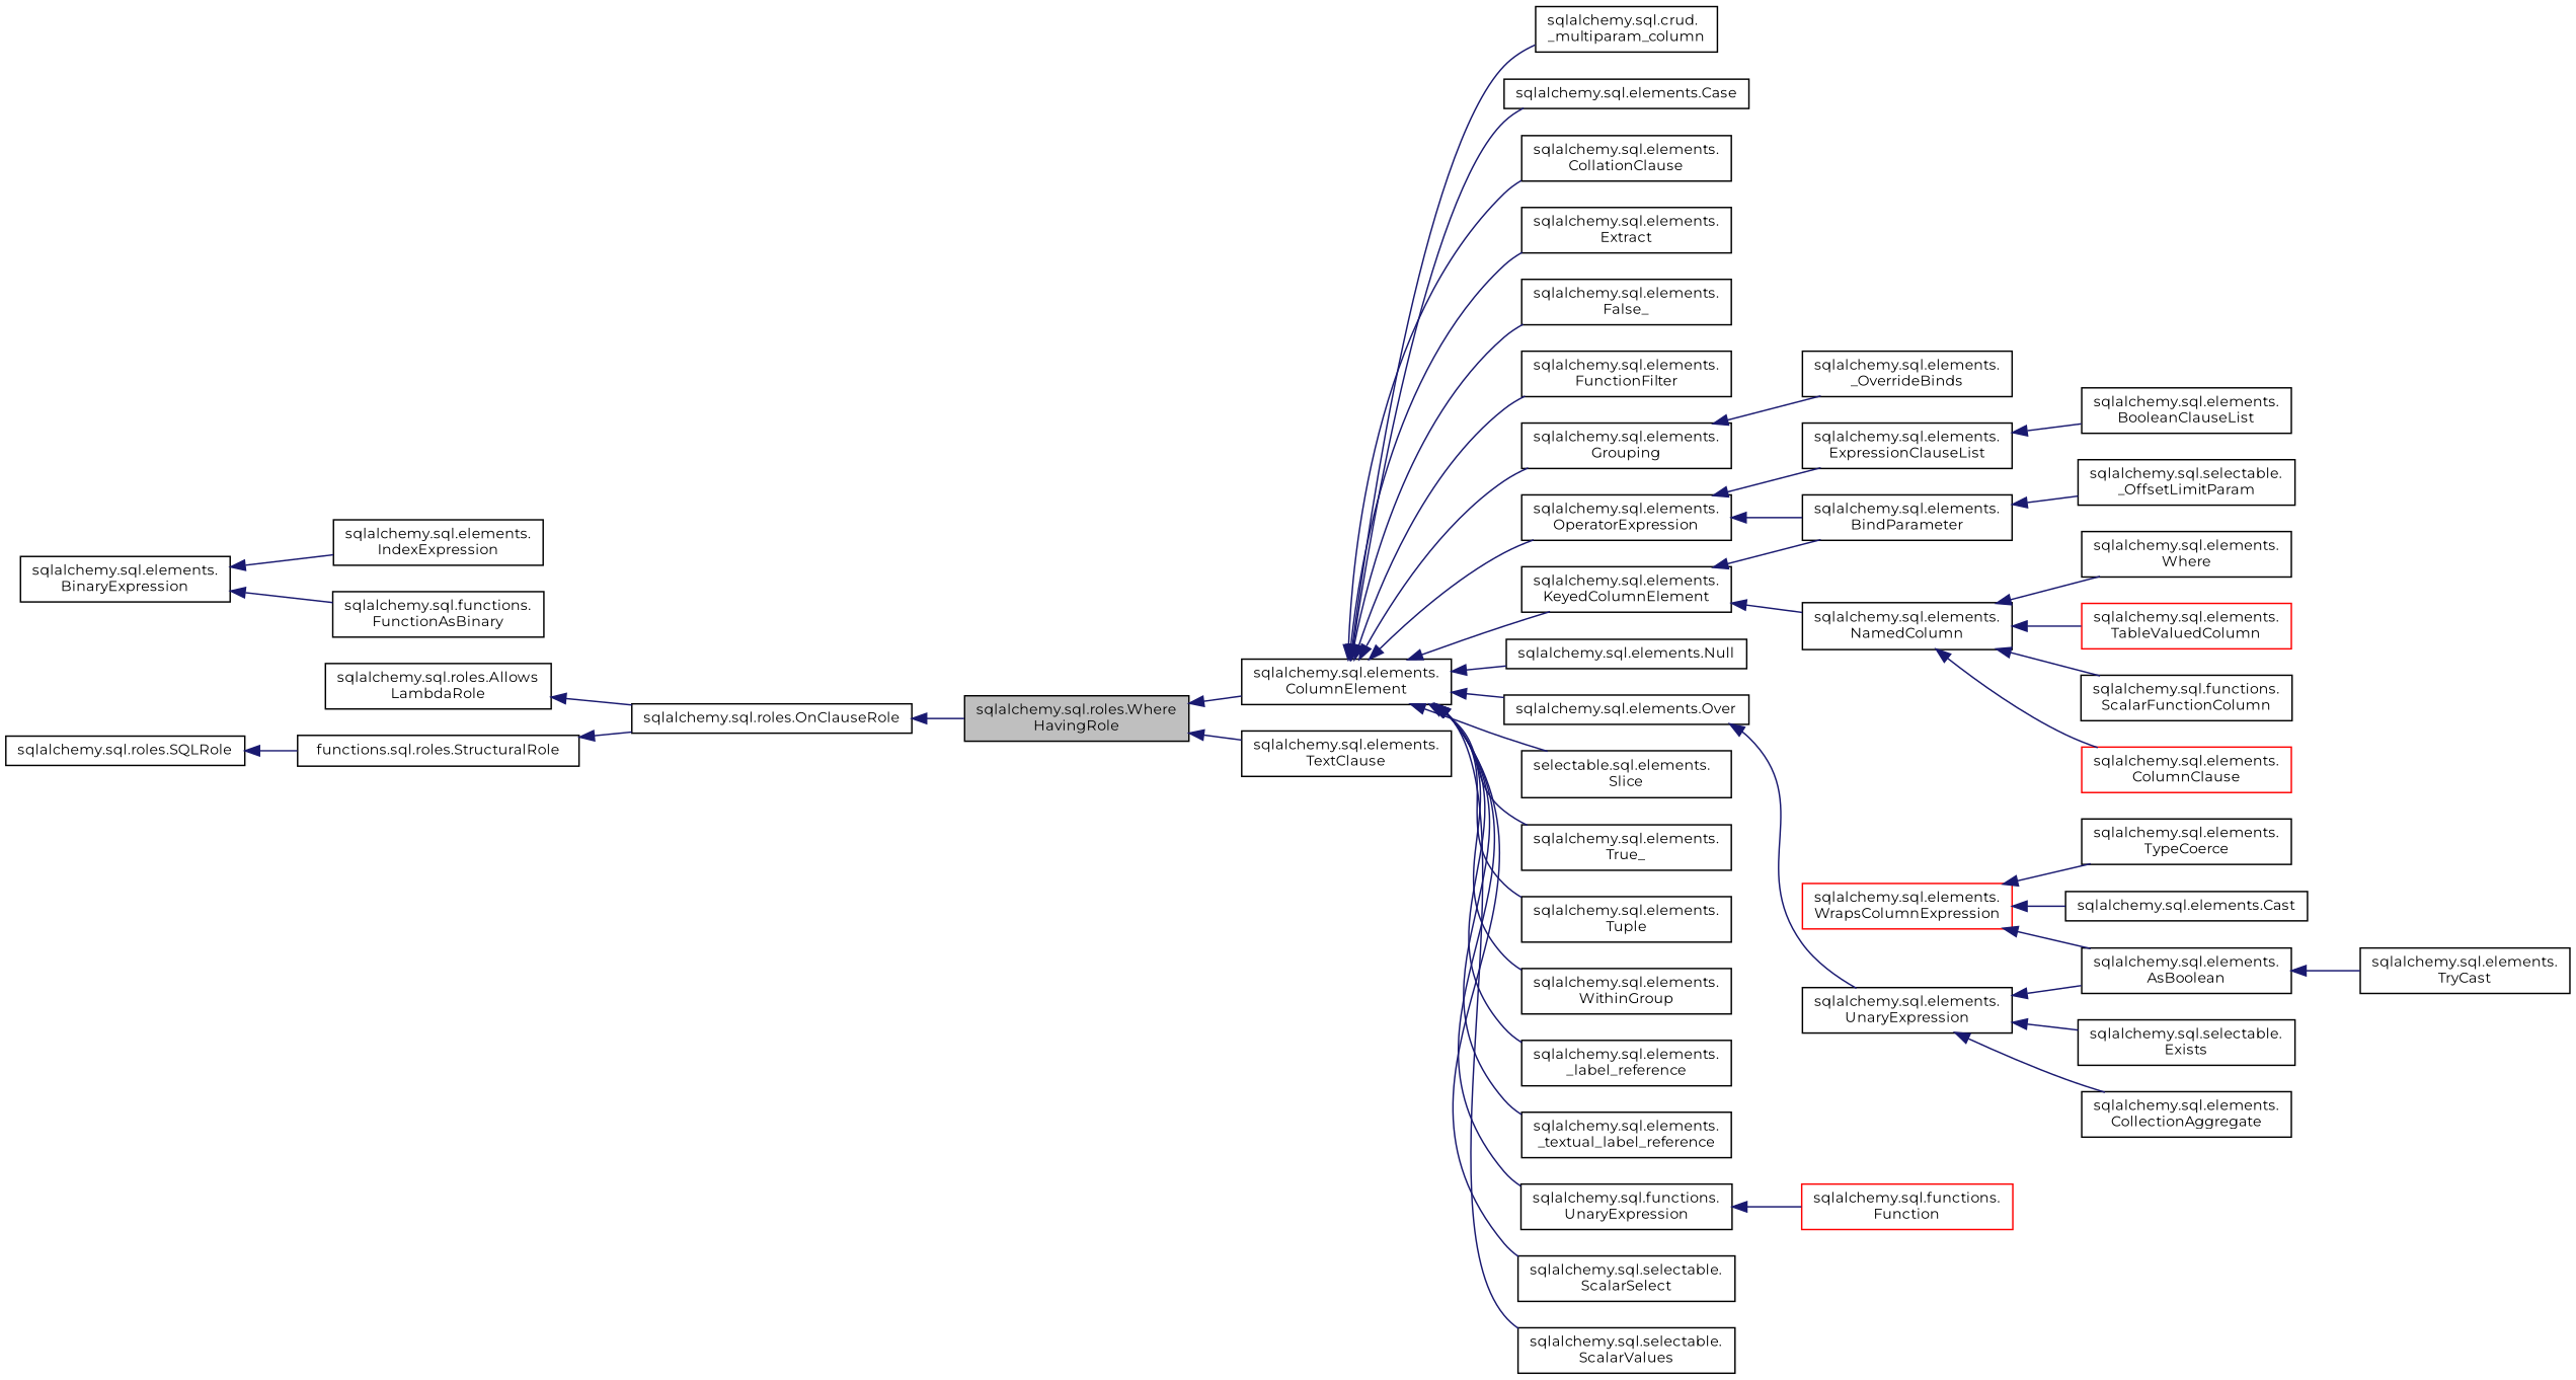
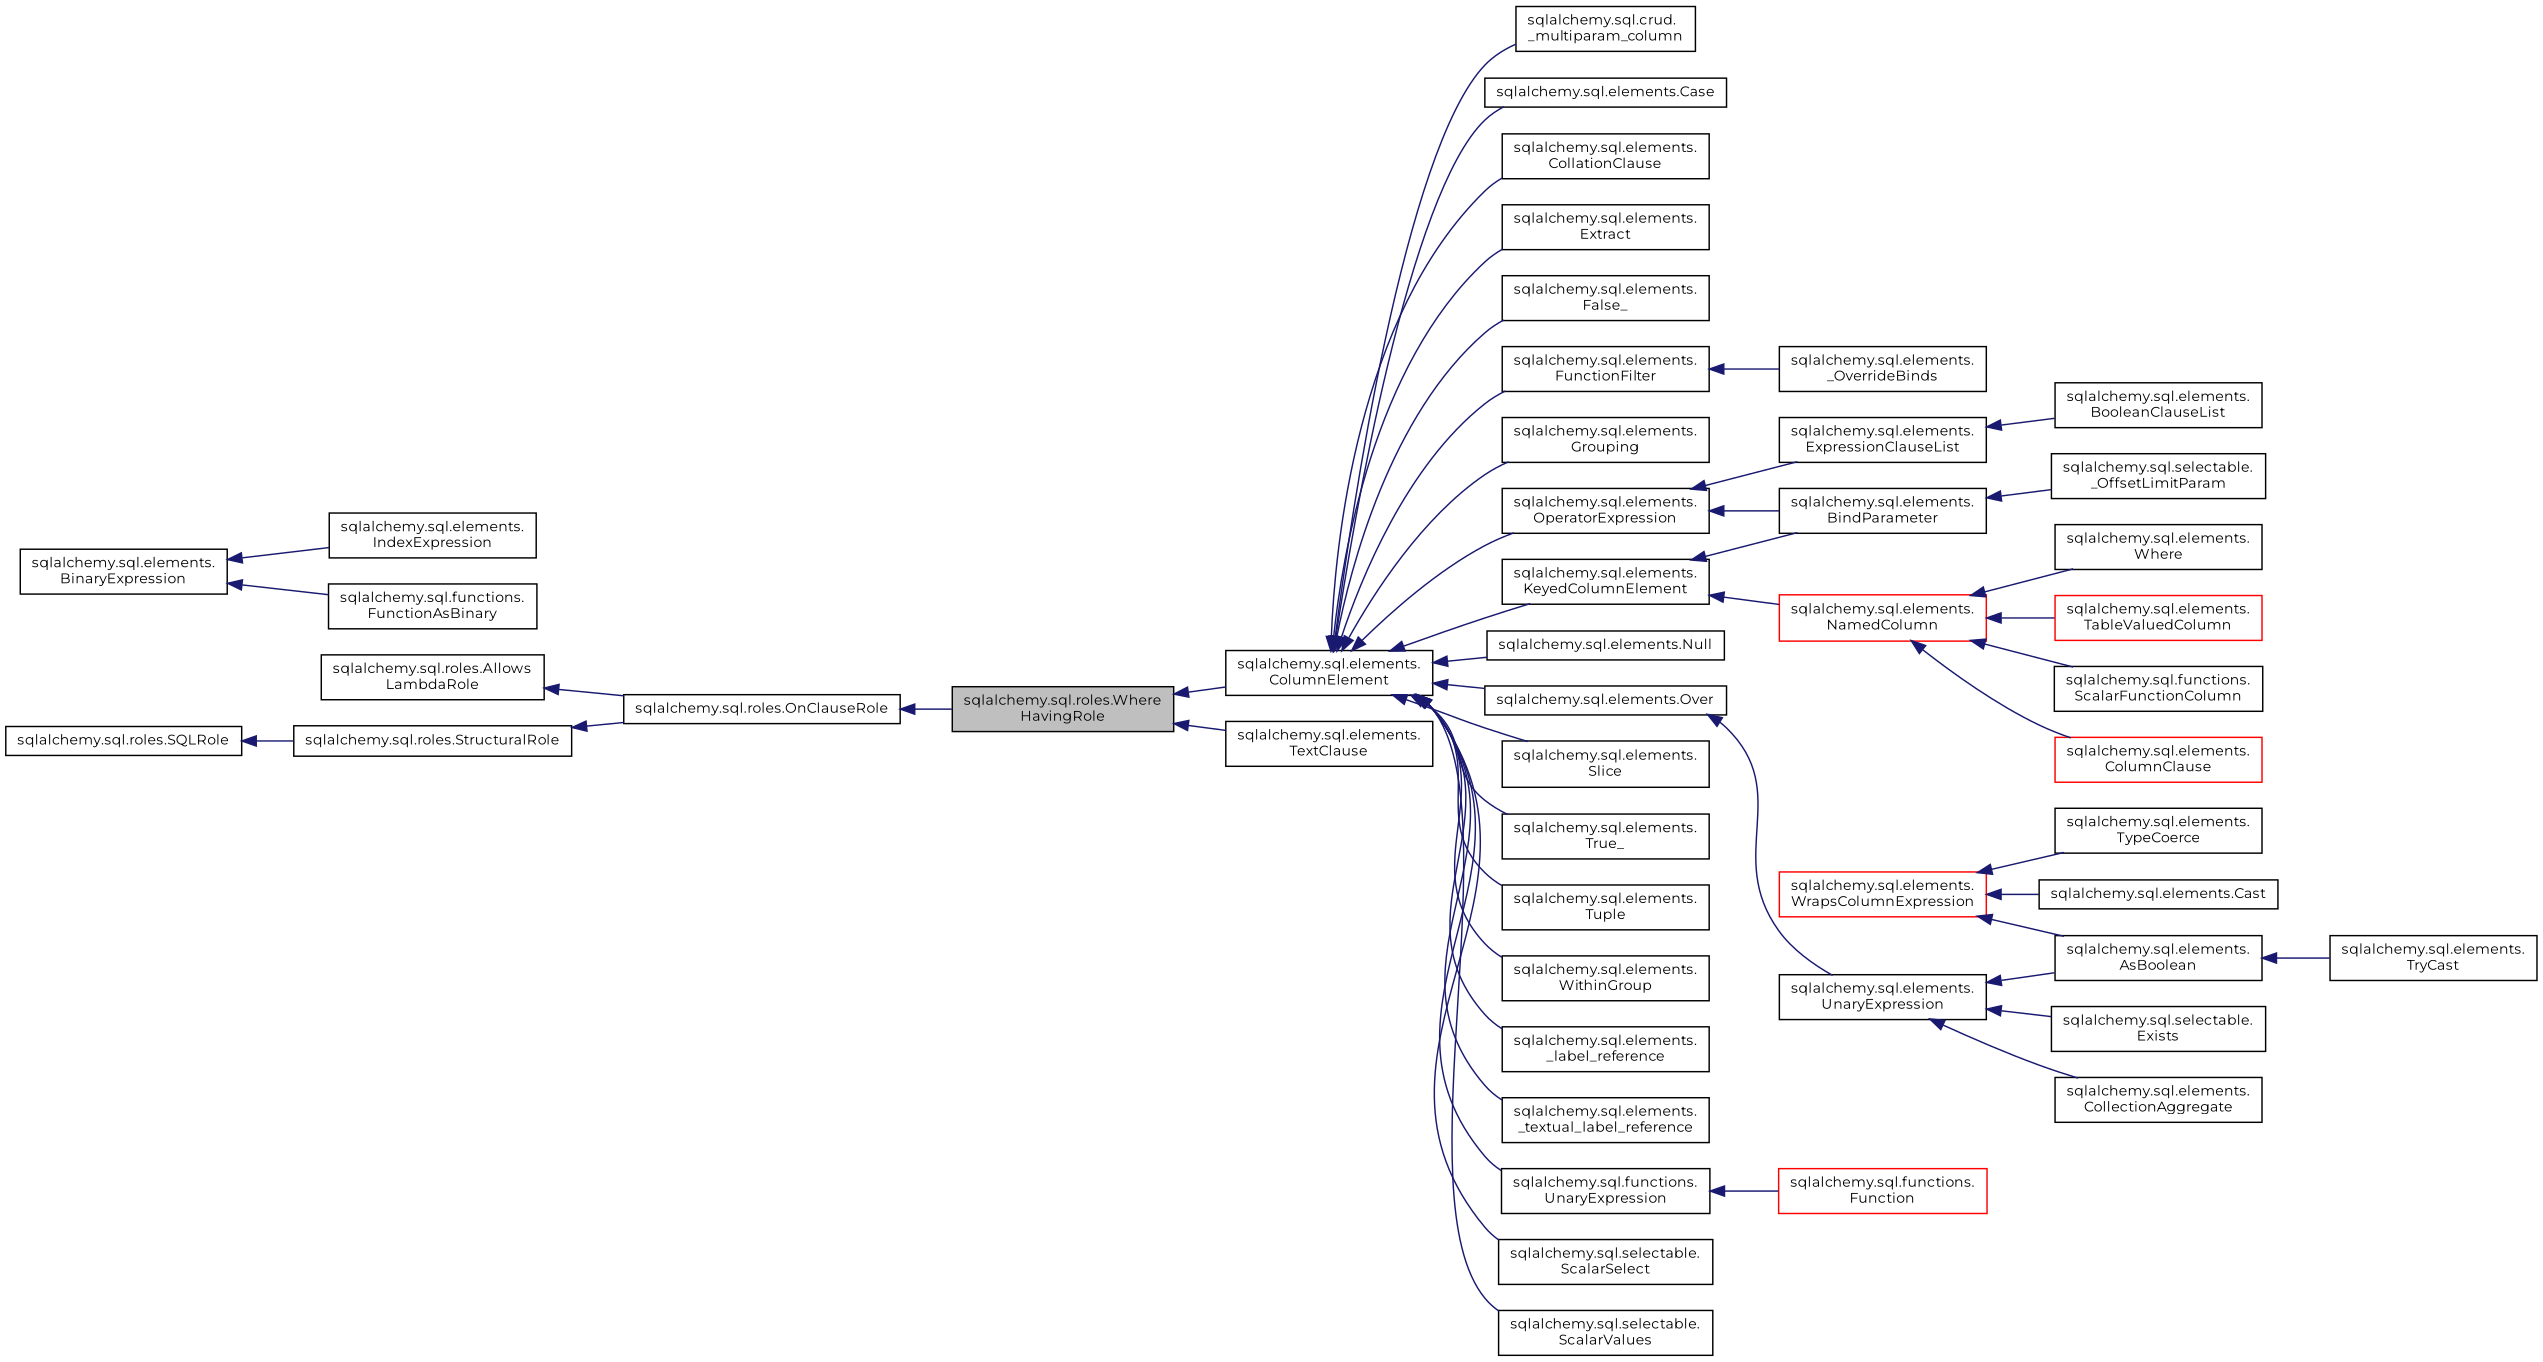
  digraph {
    fontname=Montserrat
    rankdir=LR
    node [color=black fillcolor=white fontname=Montserrat fontsize=10 shape=record style=filled]
    edge [color=midnightblue dir=back fontname=Montserrat fontsize=10 labelfontname=Helvetica labelfontsize=10 style=solid]
    n1 [fillcolor=grey75 fontcolor=black height=0.2 label="sqlalchemy.sql.roles.Where\lHavingRole" width=0.4]
    n2 [height=0.2 label="sqlalchemy.sql.elements.\lColumnElement" width=0.4]
    n3 [height=0.2 label="sqlalchemy.sql.elements.\lTextClause" width=0.4]
    n4 [height=0.2 label="sqlalchemy.sql.crud.\l_multiparam_column" width=0.4]
    n5 [height=0.2 label="sqlalchemy.sql.elements.Case" width=0.4]
    n6 [height=0.2 label="sqlalchemy.sql.elements.\lCollationClause" width=0.4]
    n7 [height=0.2 label="sqlalchemy.sql.elements.\lExtract" width=0.4]
    n8 [height=0.2 label="sqlalchemy.sql.elements.\lFalse_" width=0.4]
    n9 [height=0.2 label="sqlalchemy.sql.elements.\lFunctionFilter" width=0.4]
    n10 [height=0.2 label="sqlalchemy.sql.elements.\lGrouping" width=0.4]
    n11 [height=0.2 label="sqlalchemy.sql.elements.\lKeyedColumnElement" width=0.4]
    n12 [height=0.2 label="sqlalchemy.sql.elements.Null" width=0.4]
    n13 [height=0.2 label="sqlalchemy.sql.elements.\lOperatorExpression" width=0.4]
    n14 [height=0.2 label="sqlalchemy.sql.elements.Over" width=0.4]
-   n15 [height=0.2 label="selectable.sql.elements.\lSlice" width=0.4]
+   n15 [height=0.2 label="sqlalchemy.sql.elements.\lSlice" width=0.4]
    n16 [height=0.2 label="sqlalchemy.sql.elements.\lTrue_" width=0.4]
    n17 [height=0.2 label="sqlalchemy.sql.elements.\lTuple" width=0.4]
    n18 [height=0.2 label="sqlalchemy.sql.elements.\lWithinGroup" width=0.4]
    n19 [height=0.2 label="sqlalchemy.sql.elements.\l_label_reference" width=0.4]
    n20 [height=0.2 label="sqlalchemy.sql.elements.\l_textual_label_reference" width=0.4]
    n21 [height=0.2 label="sqlalchemy.sql.functions.\lUnaryExpression" width=0.4]
    n22 [height=0.2 label="sqlalchemy.sql.selectable.\lScalarSelect" width=0.4]
    n23 [height=0.2 label="sqlalchemy.sql.selectable.\lScalarValues" width=0.4]
    n24 [height=0.2 label="sqlalchemy.sql.roles.OnClauseRole" width=0.4]
    n25 [height=0.2 label="sqlalchemy.sql.roles.Allows\lLambdaRole" width=0.4]
-   n26 [height=0.2 label="functions.sql.roles.StructuralRole" width=0.4]
+   n26 [height=0.2 label="sqlalchemy.sql.roles.StructuralRole" width=0.4]
    n27 [height=0.2 label="sqlalchemy.sql.roles.SQLRole" width=0.4]
    n28 [height=0.2 label="sqlalchemy.sql.elements.\l_OverrideBinds" width=0.4]
    n29 [height=0.2 label="sqlalchemy.sql.elements.\lBindParameter" width=0.4]
-   n30 [height=0.2 label="sqlalchemy.sql.elements.\lNamedColumn" width=0.4]
+   n30 [color=red height=0.2 label="sqlalchemy.sql.elements.\lNamedColumn" width=0.4]
    n31 [height=0.2 label="sqlalchemy.sql.elements.\lExpressionClauseList" width=0.4]
    n32 [height=0.2 label="sqlalchemy.sql.elements.\lUnaryExpression" width=0.4]
    n33 [height=0.2 label="sqlalchemy.sql.elements.\lAsBoolean" width=0.4]
    n34 [height=0.2 label="sqlalchemy.sql.elements.\lCollectionAggregate" width=0.4]
    n35 [height=0.2 label="sqlalchemy.sql.selectable.\lExists" width=0.4]
    n36 [color=red height=0.2 label="sqlalchemy.sql.elements.\lWrapsColumnExpression" width=0.4]
    n37 [height=0.2 label="sqlalchemy.sql.elements.Cast" width=0.4]
    n38 [height=0.2 label="sqlalchemy.sql.elements.\lTypeCoerce" width=0.4]
    n39 [color=red height=0.2 label="sqlalchemy.sql.functions.\lFunction" width=0.4]
    n40 [height=0.2 label="sqlalchemy.sql.selectable.\l_OffsetLimitParam" width=0.4]
    n41 [color=red height=0.2 label="sqlalchemy.sql.elements.\lColumnClause" width=0.4]
    n42 [height=0.2 label="sqlalchemy.sql.elements.\lWhere" width=0.4]
    n43 [color=red height=0.2 label="sqlalchemy.sql.elements.\lTableValuedColumn" width=0.4]
    n44 [height=0.2 label="sqlalchemy.sql.functions.\lScalarFunctionColumn" width=0.4]
    n45 [height=0.2 label="sqlalchemy.sql.elements.\lBinaryExpression" width=0.4]
    n46 [height=0.2 label="sqlalchemy.sql.elements.\lIndexExpression" width=0.4]
    n47 [height=0.2 label="sqlalchemy.sql.functions.\lFunctionAsBinary" width=0.4]
    n48 [height=0.2 label="sqlalchemy.sql.elements.\lBooleanClauseList" width=0.4]
    n49 [height=0.2 label="sqlalchemy.sql.elements.\lTryCast" width=0.4]
    n1 -> n2
    n1 -> n3
    n2 -> n4
    n2 -> n5
    n2 -> n6
    n2 -> n7
    n2 -> n8
    n2 -> n9
    n2 -> n10
    n2 -> n11
    n2 -> n12
    n2 -> n13
    n2 -> n14
    n2 -> n15
    n2 -> n16
    n2 -> n17
    n2 -> n18
    n2 -> n19
    n2 -> n20
    n2 -> n21
    n2 -> n22
    n2 -> n23
-   n10 -> n28
+   n9 -> n28
    n11 -> n29
    n11 -> n30
    n13 -> n29
    n13 -> n31
    n14 -> n32
    n21 -> n39
    n24 -> n1
    n25 -> n24
    n26 -> n24
    n27 -> n26
    n29 -> n40
    n30 -> n41
    n30 -> n42
    n30 -> n43
    n30 -> n44
    n31 -> n48
    n32 -> n33
    n32 -> n34
    n32 -> n35
    n33 -> n49
    n36 -> n33
    n36 -> n37
    n36 -> n38
    n45 -> n46
    n45 -> n47
  }
